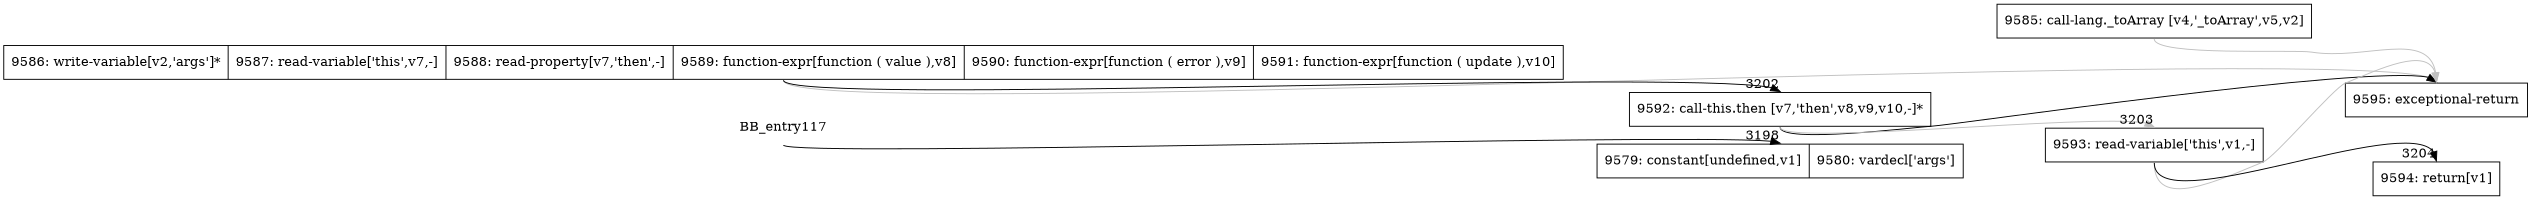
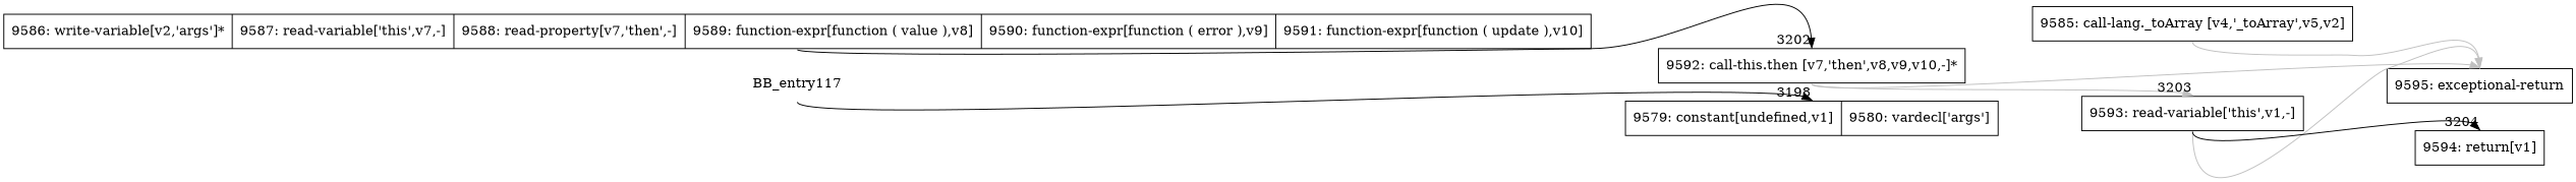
  digraph {
    rankdir=LR
    node [shape=record]
    edge [headport=n tailport=s color=gray]
    n1 [label=BB_entry117 shape=none]
    n2 [label="{9579: constant[undefined,v1]|9580: vardecl['args']}"]
    n3 [label="{9585: call-lang._toArray [v4,'_toArray',v5,v2]}"]
    n4 [label="{9595: exceptional-return}"]
    n5 [label="{9586: write-variable[v2,'args']*|9587: read-variable['this',v7,-]|9588: read-property[v7,'then',-]|9589: function-expr[function ( value ),v8]|9590: function-expr[function ( error ),v9]|9591: function-expr[function ( update ),v10]}"]
    n6 [label="{9592: call-this.then [v7,'then',v8,v9,v10,-]*}"]
    n7 [label="{9593: read-variable['this',v1,-]}"]
    n8 [label="{9594: return[v1]}"]
    n1 -> n2 [headlabel="    3198" color=""]
    n3 -> n4
-   n5 -> n4
    n5 -> n6 [headlabel="      3202" color=""]
-   n6 -> n4 [color=black]
+   n6 -> n4
    n6 -> n7 [headlabel="      3203"]
    n7 -> n4
    n7 -> n8 [headlabel="      3204" color=""]
  }
